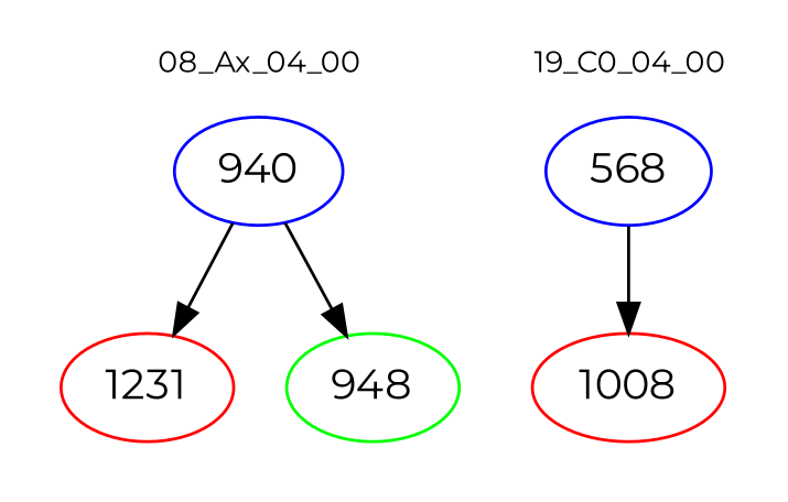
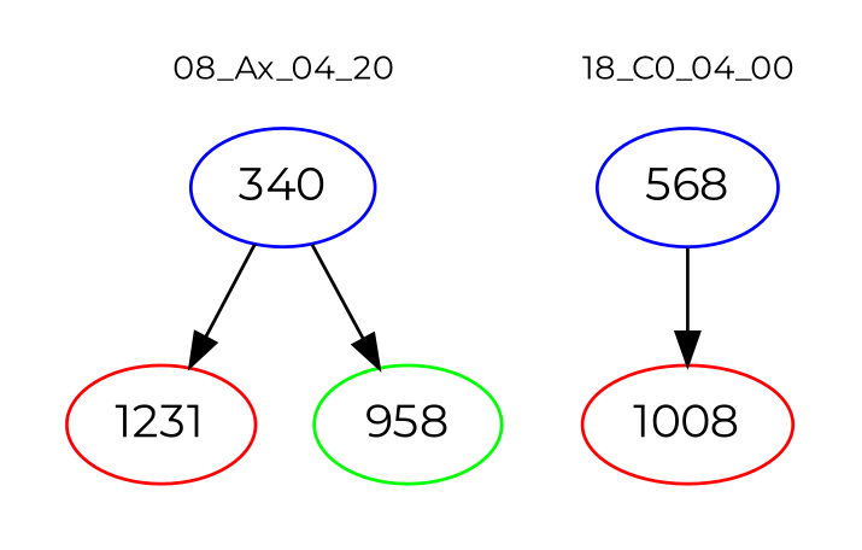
  digraph {
    fontname=Montserrat
    node [color=blue fontname=Montserrat]
    edge [color=black fontname=Montserrat]
-   n1 [label=940]
+   n1 [label=340]
    n2 [color=red label=1231]
-   n3 [color=green label=948]
+   n3 [color=green label=958]
    n4 [label=568]
    n5 [color=red label=1008]
    subgraph cluster_1 {
      color=white
      fontsize=10
-     label="08_Ax_04_00"
+     label="08_Ax_04_20"
      n1
      n2
      n3
    }
    subgraph cluster_2 {
      color=white
      fontsize=10
-     label="19_C0_04_00"
+     label="18_C0_04_00"
      n4
      n5
    }
    n1 -> n2
    n1 -> n3
    n4 -> n5
  }
